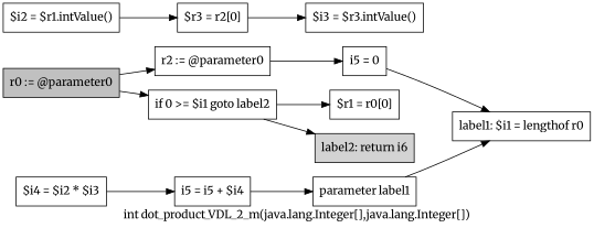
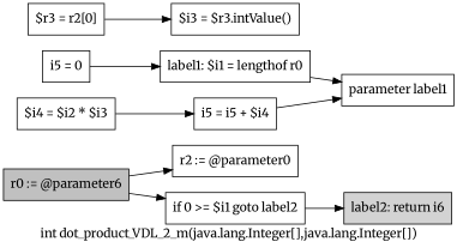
  digraph {
    fontname=Merriweather
    label="int dot_product_VDL_2_m(java.lang.Integer[],java.lang.Integer[])"
    rankdir=LR
    node [fontname=Merriweather shape=box]
    edge [fontname=Merriweather]
-   n1 [fillcolor=gray label="r0 := @parameter0" style=filled]
+   n1 [fillcolor=gray label="r0 := @parameter6" style=filled]
    n2 [label="r2 := @parameter0"]
    n3 [label="if 0 >= $i1 goto label2"]
    n4 [label="i5 = 0"]
    n5 [label="label1: $i1 = lengthof r0"]
-   n6 [label="$r1 = r0[0]"]
    n7 [fillcolor=lightgray label="label2: return i6" style=filled]
-   n8 [label="$i2 = $r1.intValue()"]
    n9 [label="$r3 = r2[0]"]
    n10 [label="$i3 = $r3.intValue()"]
    n11 [label="$i4 = $i2 * $i3"]
    n12 [label="i5 = i5 + $i4"]
    n13 [label="parameter label1"]
    n1 -> n2
    n1 -> n3
-   n2 -> n4
-   n3 -> n6
    n3 -> n7
    n4 -> n5
-   n8 -> n9
    n9 -> n10
    n11 -> n12
    n12 -> n13
-   n13 -> n5
+   n5 -> n13
  }
